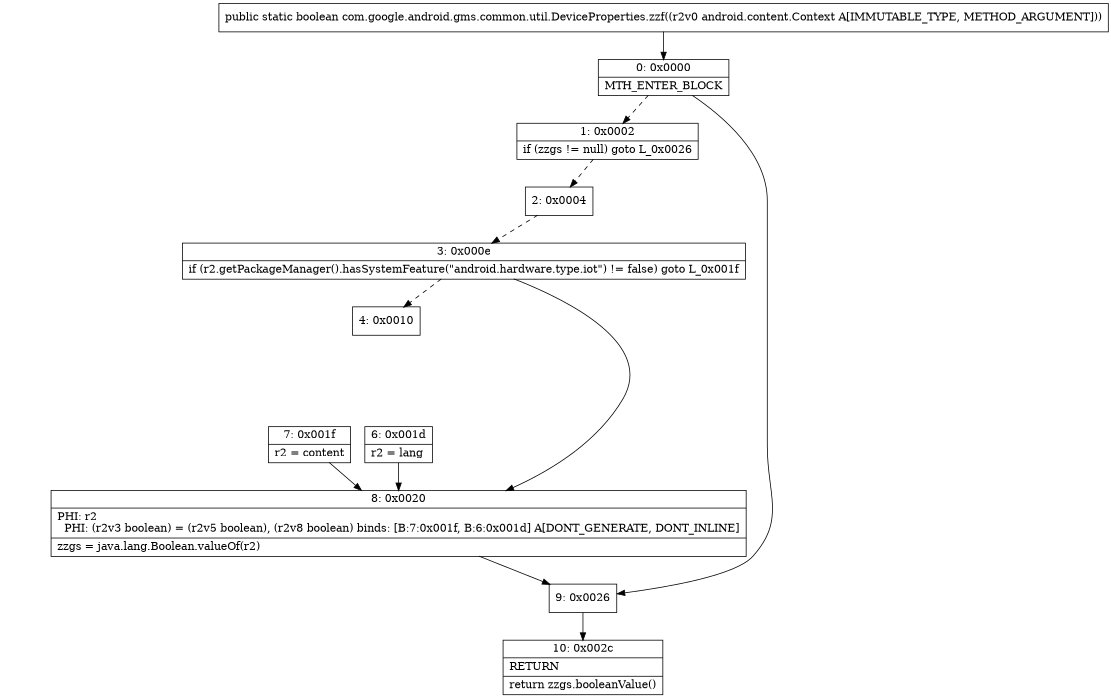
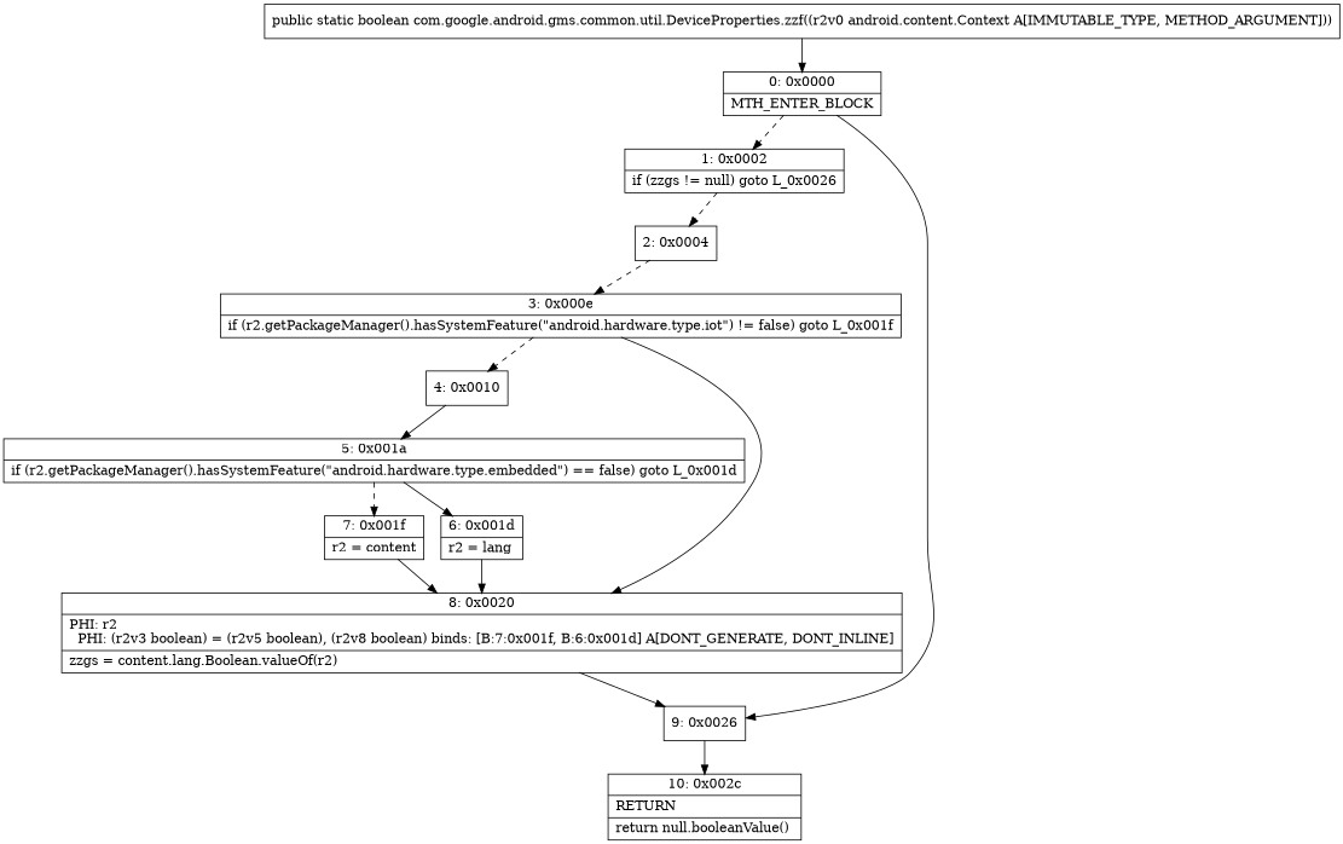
  digraph {
    node [shape=record]
    n1 [label="{0\:\ 0x0000|MTH_ENTER_BLOCK\l}"]
    n2 [label="{1\:\ 0x0002|if (zzgs != null) goto L_0x0026\l}"]
    n3 [label="{9\:\ 0x0026}"]
    n4 [label="{2\:\ 0x0004}"]
    n5 [label="{3\:\ 0x000e|if (r2.getPackageManager().hasSystemFeature(\"android.hardware.type.iot\") != false) goto L_0x001f\l}"]
-   n6 [label="{10\:\ 0x002c|RETURN\l|return zzgs.booleanValue()\l}"]
+   n6 [label="{10\:\ 0x002c|RETURN\l|return null.booleanValue()\l}"]
    n7 [label="{4\:\ 0x0010}"]
-   n8 [label="{8\:\ 0x0020|PHI: r2 \l  PHI: (r2v3 boolean) = (r2v5 boolean), (r2v8 boolean) binds: [B:7:0x001f, B:6:0x001d] A[DONT_GENERATE, DONT_INLINE]\l|zzgs = java.lang.Boolean.valueOf(r2)\l}"]
+   n8 [label="{8\:\ 0x0020|PHI: r2 \l  PHI: (r2v3 boolean) = (r2v5 boolean), (r2v8 boolean) binds: [B:7:0x001f, B:6:0x001d] A[DONT_GENERATE, DONT_INLINE]\l|zzgs = content.lang.Boolean.valueOf(r2)\l}"]
+   n9 [label="{5\:\ 0x001a|if (r2.getPackageManager().hasSystemFeature(\"android.hardware.type.embedded\") == false) goto L_0x001d\l}"]
    n10 [label="{7\:\ 0x001f|r2 = content\l}"]
    n11 [label="{6\:\ 0x001d|r2 = lang\l}"]
    n12 [label="{public static boolean com.google.android.gms.common.util.DeviceProperties.zzf((r2v0 android.content.Context A[IMMUTABLE_TYPE, METHOD_ARGUMENT])) }"]
    n1 -> n2 [style=dashed]
    n1 -> n3
    n2 -> n4 [style=dashed]
    n3 -> n6
    n4 -> n5 [style=dashed]
    n5 -> n7 [style=dashed]
    n5 -> n8
+   n7 -> n9
    n8 -> n3
+   n9 -> n10 [style=dashed]
+   n9 -> n11
    n10 -> n8
    n11 -> n8
    n12 -> n1
  }
